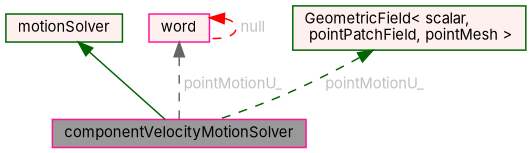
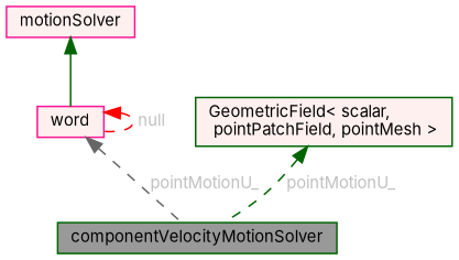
  digraph {
    fontname=Inter
    node [color=deeppink fillcolor="#FFF0F0" fontname=Inter fontsize=10 shape=box style=filled]
    edge [color=darkgreen dir=back fontname=Inter fontsize=10 labelfontname=Helvetica labelfontsize=10 style=dashed fontcolor=grey]
-   n1 [fillcolor=grey60 fontcolor=black height=0.2 label=componentVelocityMotionSolver width=0.4]
-   n2 [color=darkgreen height=0.2 label=motionSolver width=0.4]
+   n1 [color=darkgreen fillcolor=grey60 fontcolor=black height=0.2 label=componentVelocityMotionSolver width=0.4]
+   n2 [height=0.2 label=motionSolver width=0.4]
    n3 [height=0.2 label=word width=0.4]
    n4 [color=darkgreen height=0.2 label="GeometricField\< scalar,\l pointPatchField, pointMesh \>" width=0.4]
-   n2 -> n1 [style=solid fontcolor=""]
+   n2 -> n3 [style=solid fontcolor=""]
    n3 -> n1 [color=gray40 label=" pointMotionU_"]
    n3 -> n3 [color=red label=" null"]
    n4 -> n1 [label=" pointMotionU_"]
  }
